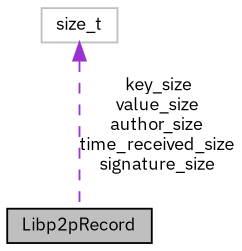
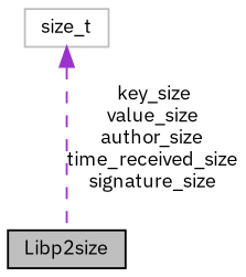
  digraph {
    fontname="IBM Plex Sans"
    node [fontname="IBM Plex Sans" fontsize=10 shape=record style=filled]
-   n1 [color=black fillcolor=grey75 fontcolor=black height=0.2 label=Libp2pRecord width=0.4]
+   n1 [color=black fillcolor=grey75 fontcolor=black height=0.2 label=Libp2size width=0.4]
    n2 [color=grey75 fillcolor=white height=0.2 label=size_t width=0.4]
    n2 -> n1 [color=darkorchid3 dir=back fontname="IBM Plex Sans" fontsize=10 label=" key_size\nvalue_size\nauthor_size\ntime_received_size\nsignature_size" labelfontname=Helvetica labelfontsize=10 style=dashed]
  }
